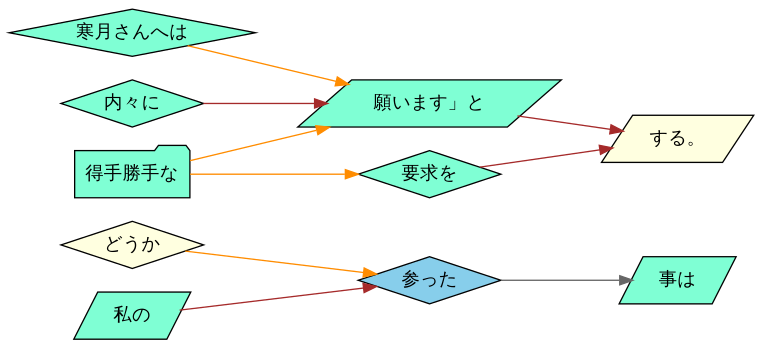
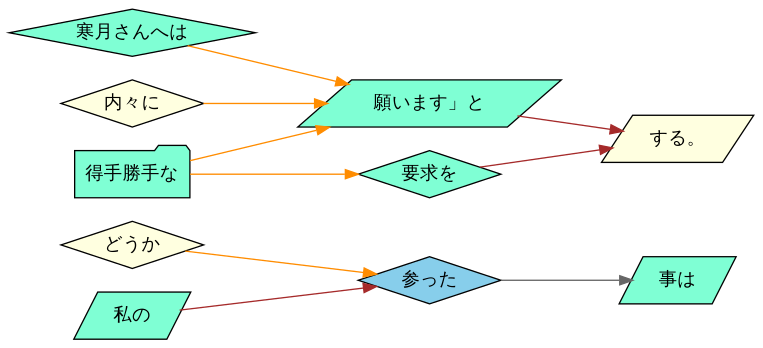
  digraph {
    rankdir=LR
    node [fillcolor=aquamarine shape=diamond style=filled]
    edge [color=darkorange]
    n1 [fillcolor=lightyellow label="どうか"]
    n2 [fillcolor=skyblue label="参った"]
    n3 [label="事は" shape=parallelogram]
    n4 [label="私の" shape=parallelogram]
    n5 [label="願います」と" shape=parallelogram]
    n6 [fillcolor=lightyellow label="する。" shape=parallelogram]
    n7 [label="寒月さんへは"]
-   n8 [label="内々に"]
+   n8 [fillcolor=lightyellow label="内々に"]
    n9 [label="得手勝手な" shape=folder]
    n10 [label="要求を"]
    n1 -> n2
    n2 -> n3 [color=gray40]
    n4 -> n2 [color=brown]
    n5 -> n6 [color=brown]
    n7 -> n5
-   n8 -> n5 [color=brown]
+   n8 -> n5
    n9 -> n5
    n9 -> n10
    n10 -> n6 [color=brown]
  }
